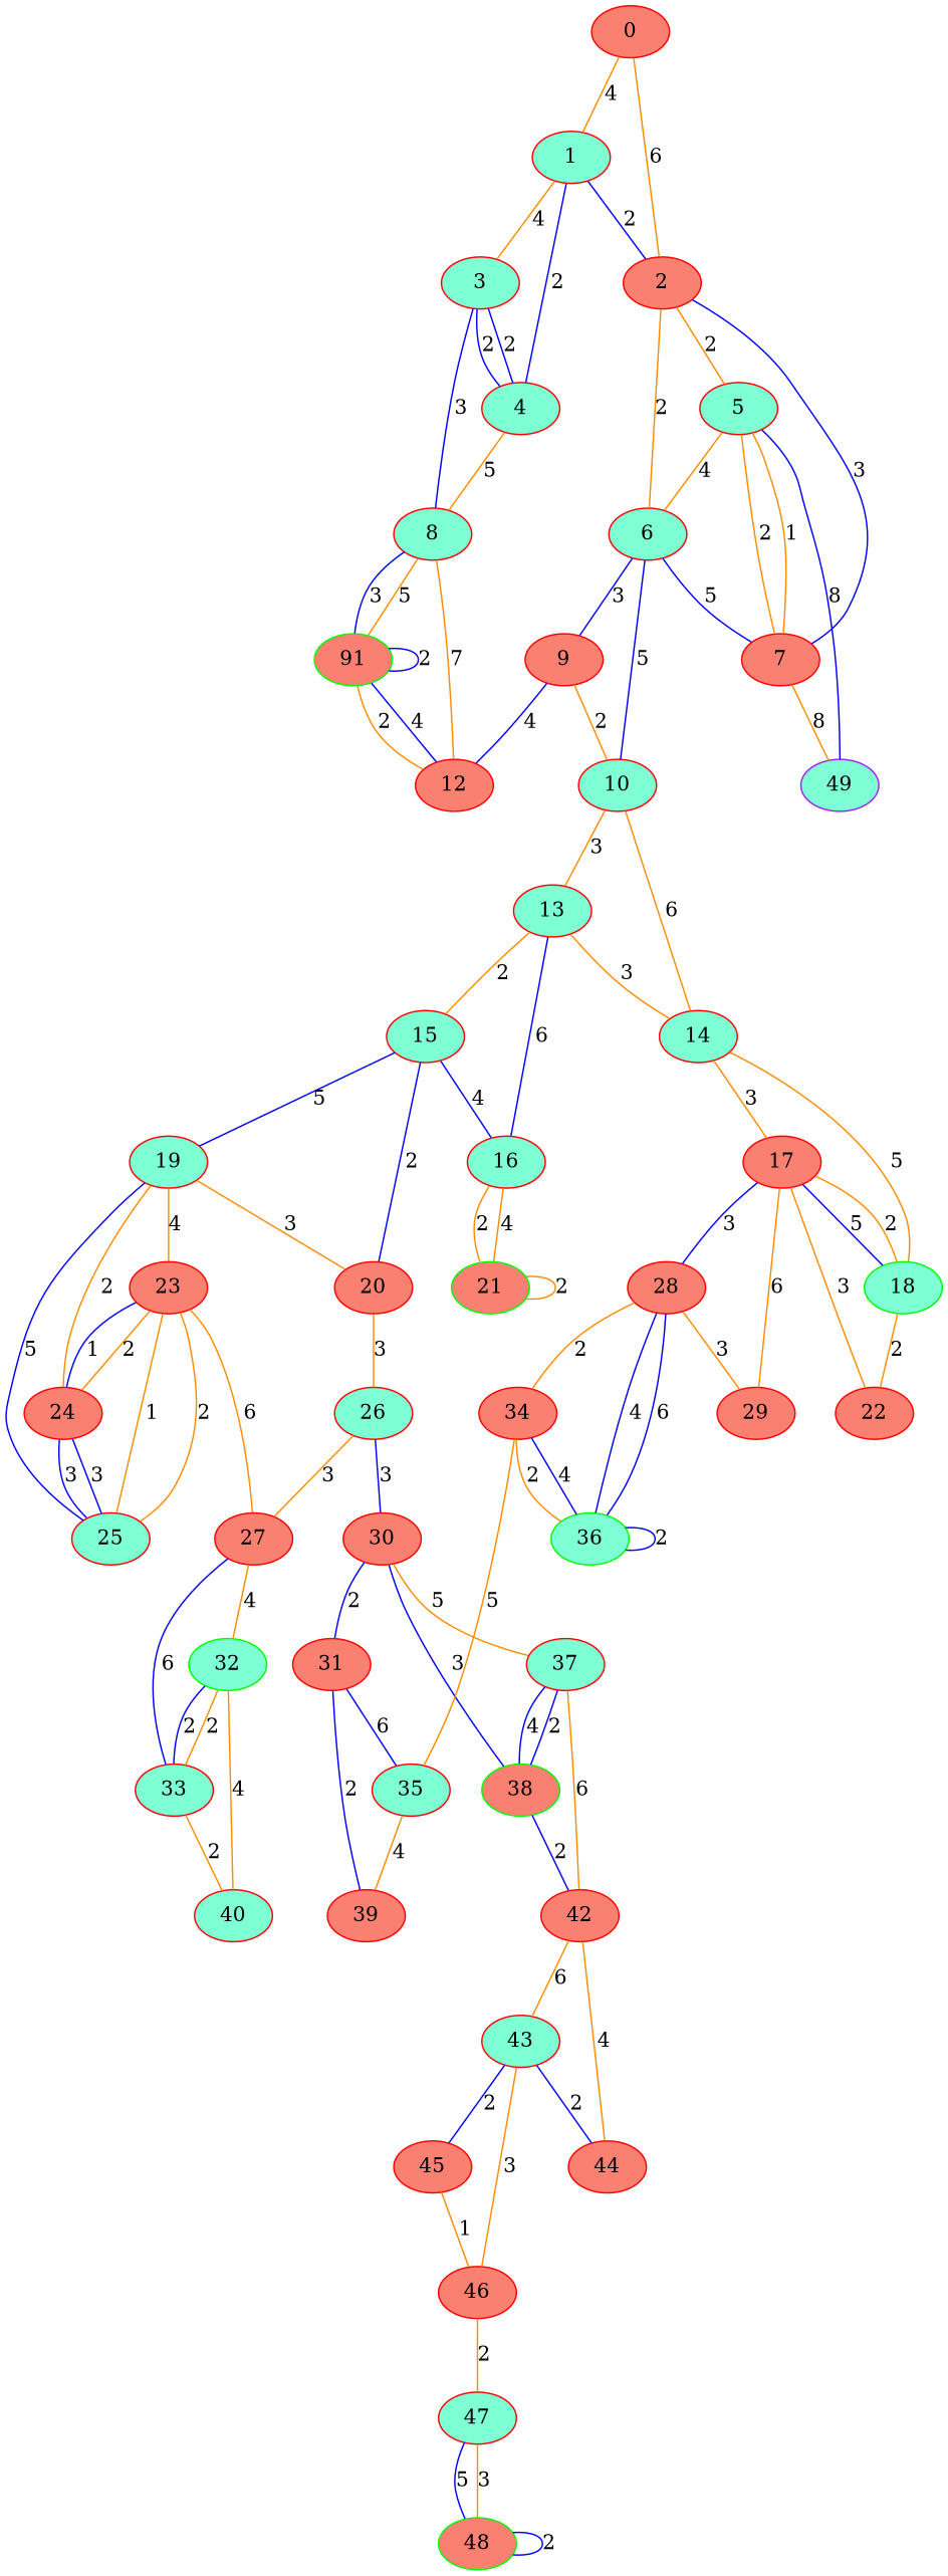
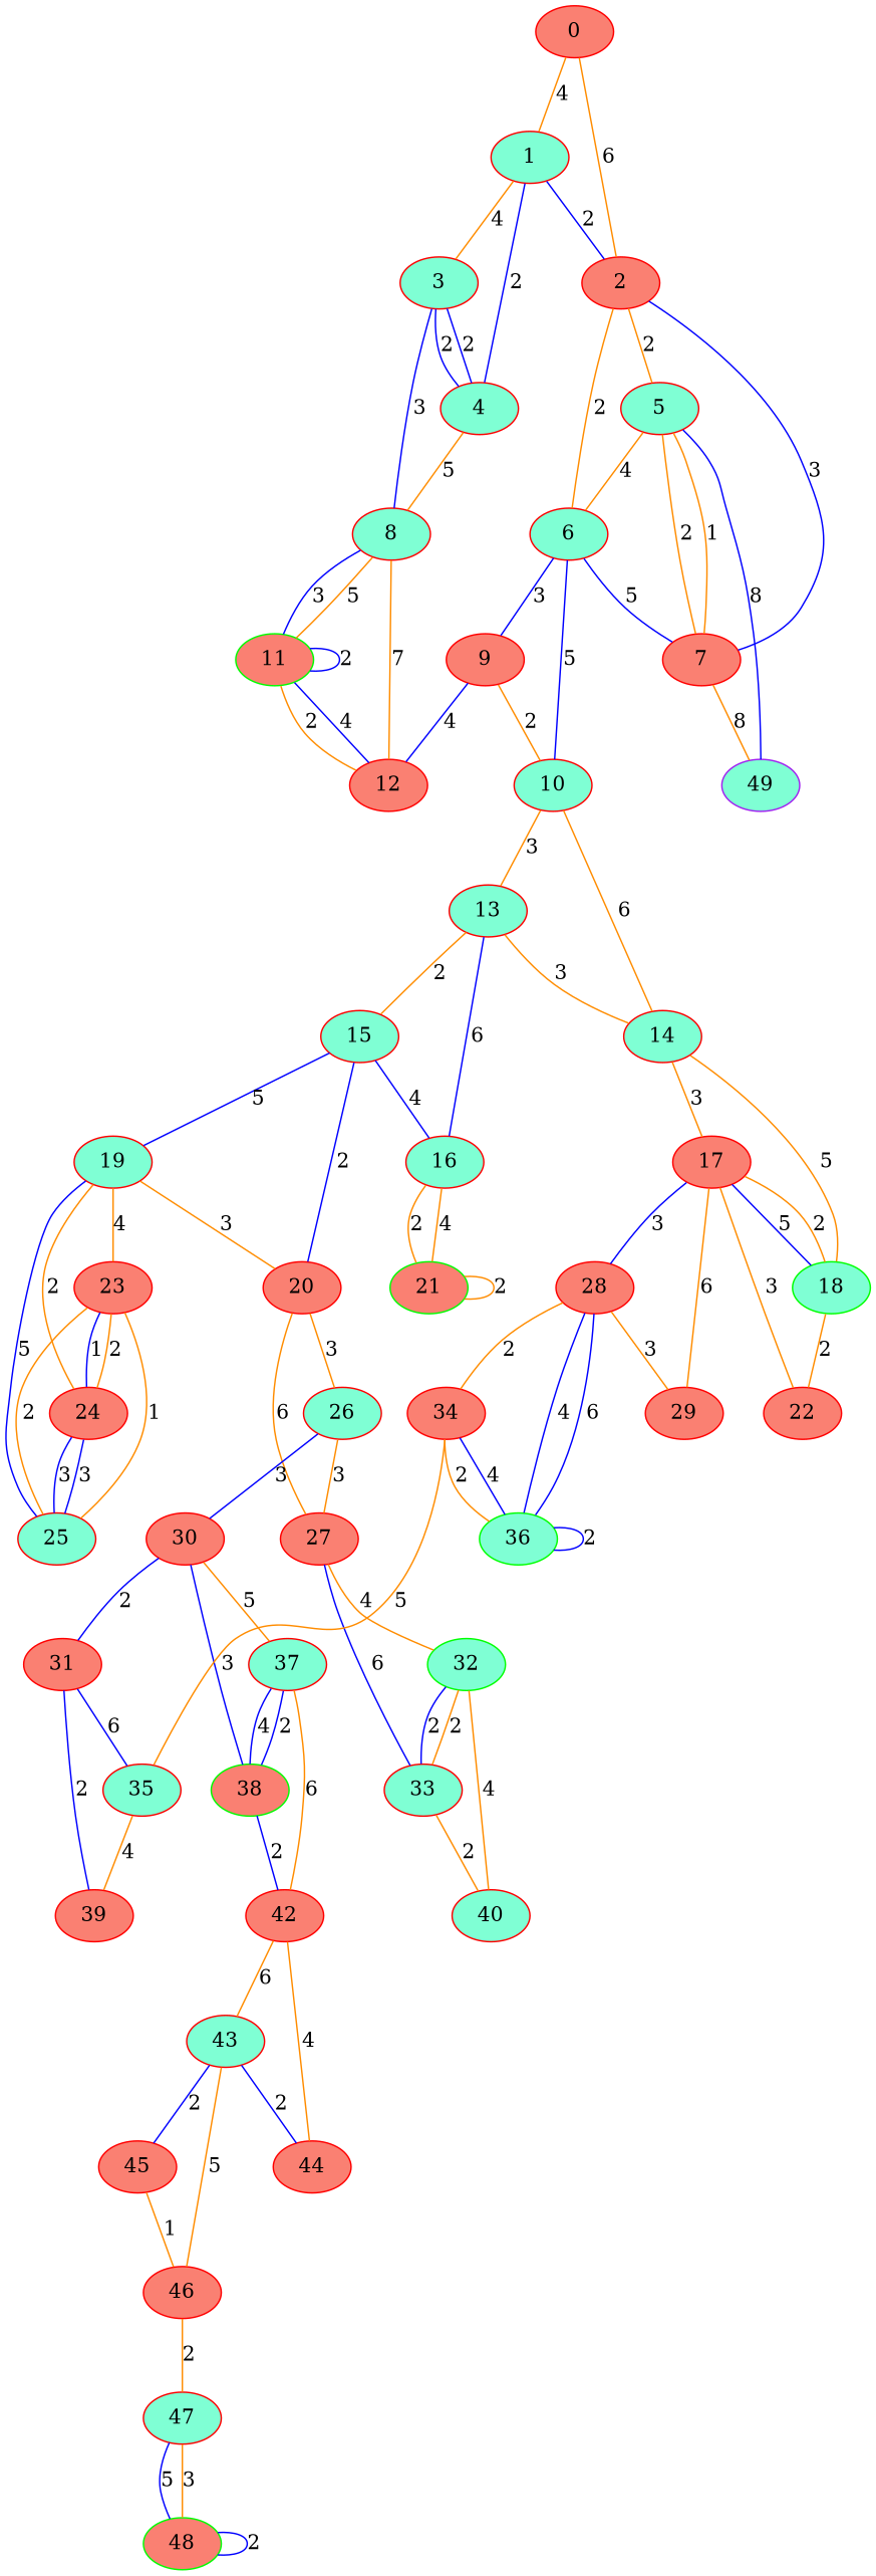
  graph {
    node [color=red fillcolor=salmon style=filled weight=1]
    edge [color=darkorange]
    1 [fillcolor=aquamarine]
    0
    2
    3 [fillcolor=aquamarine]
    4 [fillcolor=aquamarine]
    5 [fillcolor=aquamarine]
    6 [fillcolor=aquamarine]
    7
    8 [fillcolor=aquamarine]
    49 [color=purple fillcolor=aquamarine weight=4]
    9
    10 [fillcolor=aquamarine]
-   11 [color=green weight=2 label=91]
+   11 [color=green weight=2]
    12
    13 [fillcolor=aquamarine]
    14 [fillcolor=aquamarine]
    15 [fillcolor=aquamarine]
    16 [fillcolor=aquamarine]
    17
    18 [color=green fillcolor=aquamarine weight=2]
    19 [fillcolor=aquamarine]
    20
    21 [color=green weight=2]
    22
    28
    29
    23
    24
    25 [fillcolor=aquamarine]
    26 [fillcolor=aquamarine]
    27
    30
    32 [color=green fillcolor=aquamarine weight=2]
    33 [fillcolor=aquamarine]
    34
    36 [color=green fillcolor=aquamarine weight=2]
    31
    37 [fillcolor=aquamarine]
    38 [color=green weight=2]
    35 [fillcolor=aquamarine]
    39
    40 [fillcolor=aquamarine]
    42
    43 [fillcolor=aquamarine]
    44
    45
    46
    47 [fillcolor=aquamarine]
    48 [color=green weight=2]
    1 -- 2 [color=blue label=2]
    1 -- 3 [label=4]
    1 -- 4 [color=blue label=2]
    0 -- 1 [label=4]
    0 -- 2 [label=6]
    2 -- 5 [label=2]
    2 -- 6 [label=2]
    2 -- 7 [color=blue label=3]
    3 -- 4 [color=blue label=2]
    3 -- 4 [color=blue label=2]
    3 -- 8 [color=blue label=3]
    4 -- 8 [label=5]
    5 -- 6 [label=4]
    5 -- 7 [label=2]
    5 -- 7 [label=1]
    5 -- 49 [color=blue label=8]
    6 -- 7 [color=blue label=5]
    6 -- 9 [color=blue label=3]
    6 -- 10 [color=blue label=5]
    7 -- 49 [label=8]
    8 -- 11 [color=blue label=3]
    8 -- 11 [label=5]
    8 -- 12 [label=7]
    9 -- 10 [label=2]
    9 -- 12 [color=blue label=4]
    10 -- 13 [label=3]
    10 -- 14 [label=6]
    11 -- 11 [color=blue label=2]
    11 -- 12 [color=blue label=4]
    11 -- 12 [label=2]
    13 -- 14 [label=3]
    13 -- 15 [label=2]
    13 -- 16 [color=blue label=6]
    14 -- 17 [label=3]
    14 -- 18 [label=5]
    15 -- 16 [color=blue label=4]
    15 -- 19 [color=blue label=5]
    15 -- 20 [color=blue label=2]
    16 -- 21 [label=2]
    16 -- 21 [label=4]
    17 -- 18 [label=2]
    17 -- 18 [color=blue label=5]
    17 -- 22 [label=3]
    17 -- 28 [color=blue label=3]
    17 -- 29 [label=6]
    18 -- 22 [label=2]
    19 -- 20 [label=3]
    19 -- 23 [label=4]
    19 -- 24 [label=2]
    19 -- 25 [color=blue label=5]
    20 -- 26 [label=3]
-   23 -- 27 [label=6]
+   20 -- 27 [label=6]
    21 -- 21 [label=2]
    28 -- 29 [label=3]
    28 -- 34 [label=2]
    28 -- 36 [color=blue label=4]
    28 -- 36 [color=blue label=6]
    23 -- 24 [color=blue label=1]
    23 -- 24 [label=2]
    23 -- 25 [label=2]
    23 -- 25 [label=1]
    24 -- 25 [color=blue label=3]
    24 -- 25 [color=blue label=3]
    26 -- 27 [label=3]
    26 -- 30 [color=blue label=3]
    27 -- 32 [label=4]
    27 -- 33 [color=blue label=6]
    30 -- 31 [color=blue label=2]
    30 -- 37 [label=5]
    30 -- 38 [color=blue label=3]
    32 -- 33 [color=blue label=2]
    32 -- 33 [label=2]
    32 -- 40 [label=4]
    33 -- 40 [label=2]
    34 -- 36 [label=2]
    34 -- 36 [color=blue label=4]
    34 -- 35 [label=5]
    36 -- 36 [color=blue label=2]
    31 -- 35 [color=blue label=6]
    31 -- 39 [color=blue label=2]
    37 -- 38 [color=blue label=4]
    37 -- 38 [color=blue label=2]
    37 -- 42 [label=6]
    38 -- 42 [color=blue label=2]
    35 -- 39 [label=4]
    42 -- 43 [label=6]
    42 -- 44 [label=4]
    43 -- 44 [color=blue label=2]
    43 -- 45 [color=blue label=2]
-   43 -- 46 [label=3]
+   43 -- 46 [label=5]
    45 -- 46 [label=1]
    46 -- 47 [label=2]
    47 -- 48 [color=blue label=5]
    47 -- 48 [label=3]
    48 -- 48 [color=blue label=2]
  }
